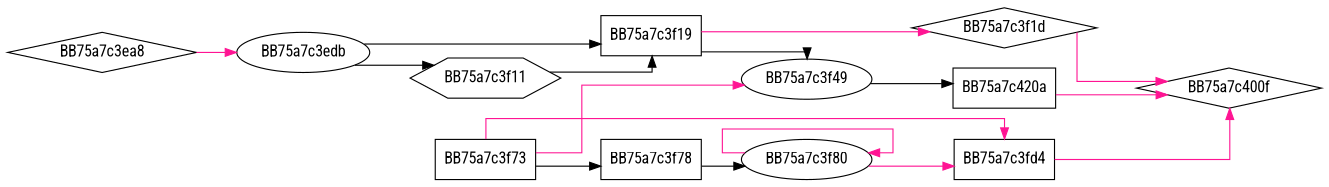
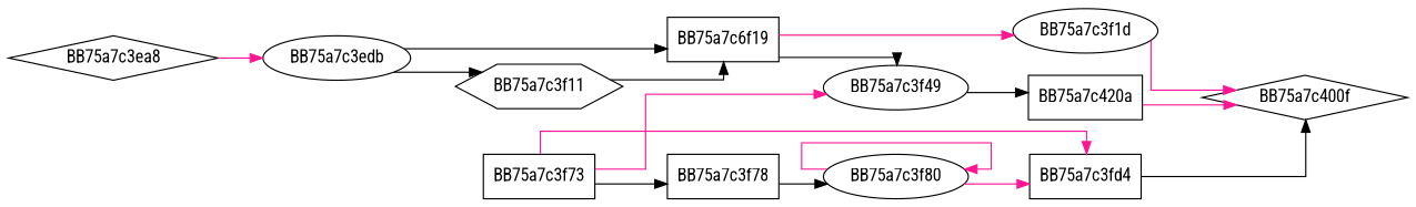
  digraph {
    fontname="Roboto Condensed"
    rankdir=LR
    splines=ortho
    node [fontname="Roboto Condensed" shape=box]
    edge [color=deeppink fontname="Roboto Condensed"]
    BB75a7c3ea8 [shape=diamond]
    BB75a7c3edb [shape=ellipse]
    BB75a7c3f11 [shape=hexagon]
-   BB75a7c3f19
+   BB75a7c3f19 [label=BB75a7c6f19]
    BB75a7c3f49 [shape=ellipse]
-   BB75a7c3f1d [shape=diamond]
+   BB75a7c3f1d [shape=ellipse]
    n7 [label=BB75a7c420a]
    BB75a7c400f [shape=diamond]
    BB75a7c3f73
    BB75a7c3fd4
    BB75a7c3f78
    BB75a7c3f80 [shape=ellipse]
    BB75a7c3ea8 -> BB75a7c3edb
    BB75a7c3edb -> BB75a7c3f11 [color=black]
    BB75a7c3edb -> BB75a7c3f19 [color=black]
    BB75a7c3f11 -> BB75a7c3f19 [color=black]
    BB75a7c3f19 -> BB75a7c3f49 [color=black]
    BB75a7c3f19 -> BB75a7c3f1d
    BB75a7c3f49 -> n7 [color=black]
    BB75a7c3f1d -> BB75a7c400f
    n7 -> BB75a7c400f
    BB75a7c3f73 -> BB75a7c3f49
    BB75a7c3f73 -> BB75a7c3fd4
    BB75a7c3f73 -> BB75a7c3f78 [color=black]
-   BB75a7c3fd4 -> BB75a7c400f
+   BB75a7c3fd4 -> BB75a7c400f [color=black]
    BB75a7c3f78 -> BB75a7c3f80 [color=black]
    BB75a7c3f80 -> BB75a7c3fd4
    BB75a7c3f80 -> BB75a7c3f80
  }
